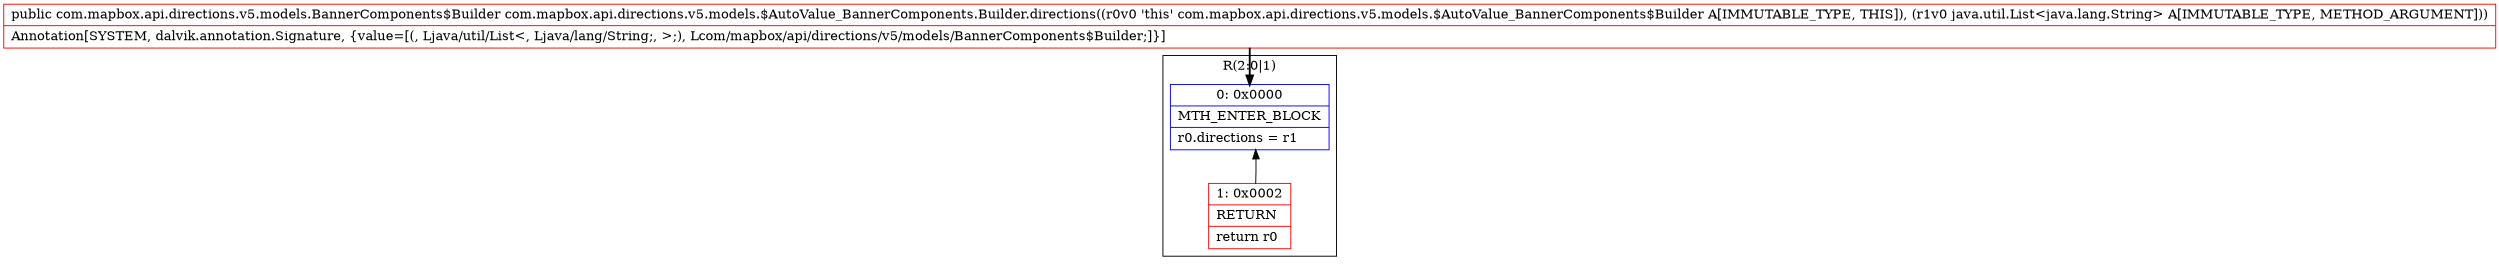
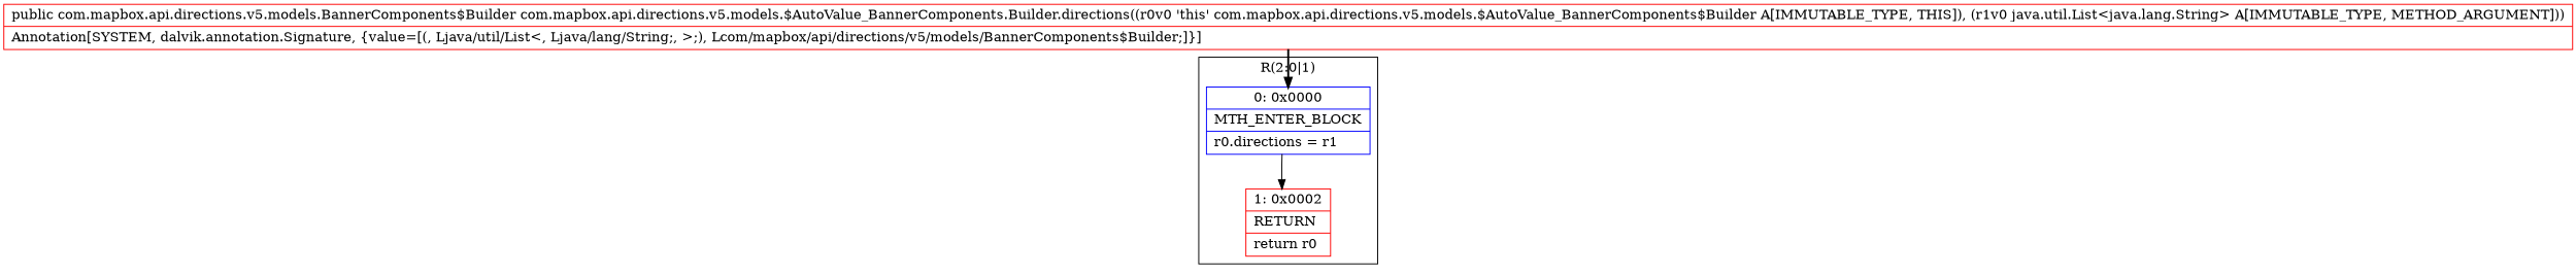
  digraph {
    node [color=red shape=record]
    n1 [color=blue label="{0\:\ 0x0000|MTH_ENTER_BLOCK\l|r0.directions = r1\l}"]
    n2 [label="{1\:\ 0x0002|RETURN\l|return r0\l}"]
    n3 [label="{public com.mapbox.api.directions.v5.models.BannerComponents$Builder com.mapbox.api.directions.v5.models.$AutoValue_BannerComponents.Builder.directions((r0v0 'this' com.mapbox.api.directions.v5.models.$AutoValue_BannerComponents$Builder A[IMMUTABLE_TYPE, THIS]), (r1v0 java.util.List\<java.lang.String\> A[IMMUTABLE_TYPE, METHOD_ARGUMENT]))  | Annotation[SYSTEM, dalvik.annotation.Signature, \{value=[(, Ljava\/util\/List\<, Ljava\/lang\/String;, \>;), Lcom\/mapbox\/api\/directions\/v5\/models\/BannerComponents$Builder;]\}]\l}"]
    subgraph cluster_1 {
      label="R(2:0|1)"
      n1
      n2
    }
-   n2 -> n1 [style=solid]
+   n1 -> n2 [style=solid]
    n3 -> n1 [style=bold]
  }
